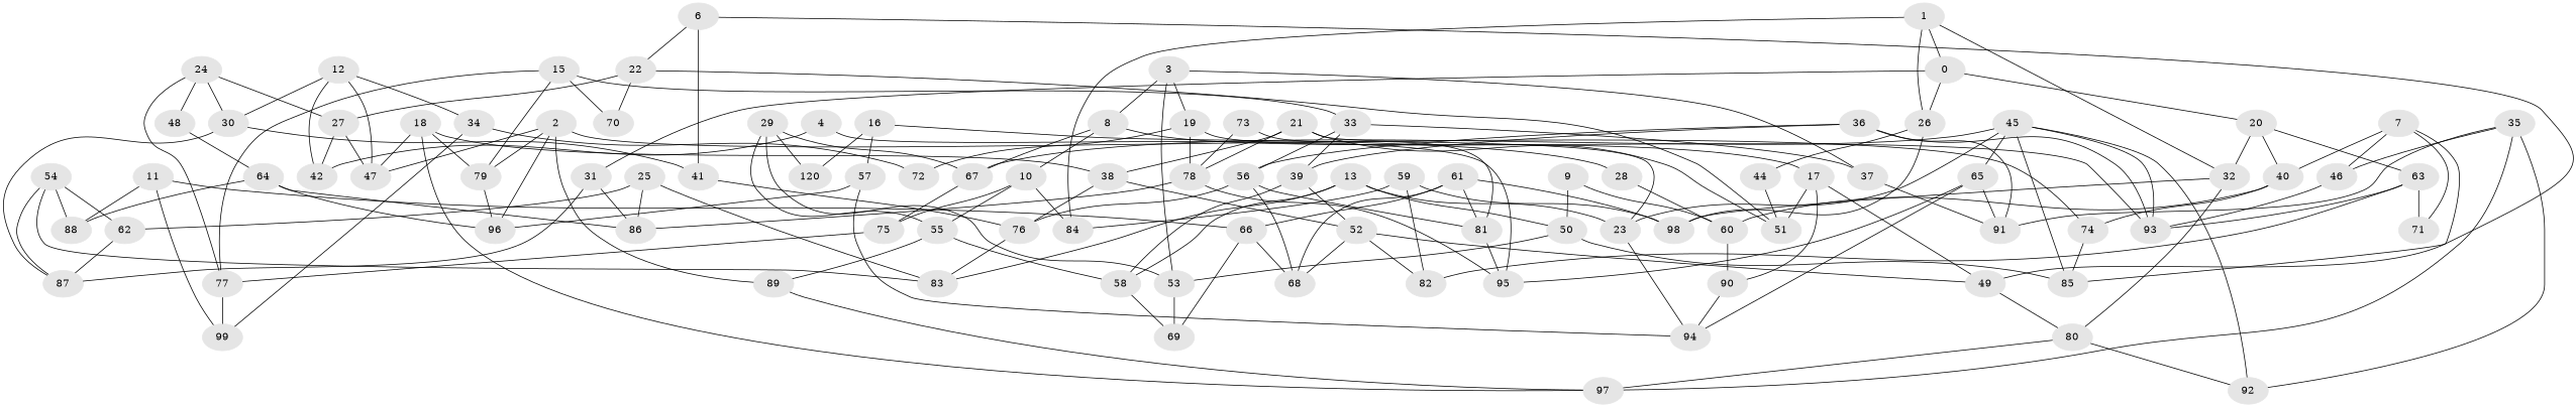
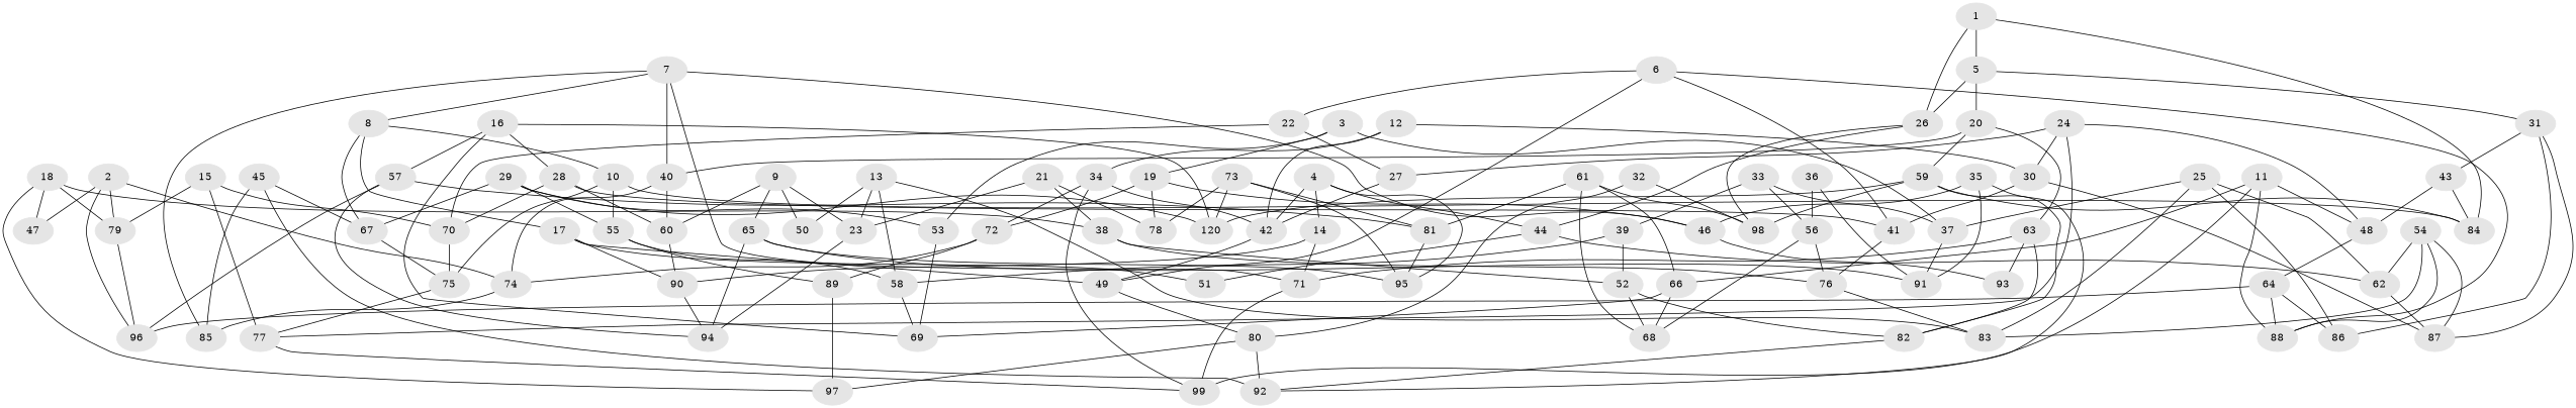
  graph {
    node [color=gray90 style=filled]
    1
-   5 [label=0]
+   5
    26
    32
    84
    20
    31
    44
    98
    80
    2
    47
    74
    79
    96
    85
    3
    8
    19
    37
    53
    10
    17
    67
    46
    72
    78
    91
    69
    4
+   14
    42
    95
    71
    90
    49
    51
    62
    40
    63
+   43
    86
    87
    6
    22
    41
    88
    70
    27
    76
    7
    60
    93
    99
    55
    75
    9
    23
    50
    65
    94
    58
    89
    77
    11
    48
    66
    64
    68
    12
    30
    34
    13
    83
    97
    15
    33
    39
    56
    16
    28
    57
    n83 [label=120]
    81
    18
    38
    52
    82
    21
    24
    25
    29
    92
    35
    36
    45
    54
    59
    61
    73
    1 -- 5
    1 -- 26
-   1 -- 32
    1 -- 84
    5 -- 26
    5 -- 20
    5 -- 31
    26 -- 44
    26 -- 98
    32 -- 98
    32 -- 80
-   20 -- 32
+   20 -- 59
    20 -- 40
    20 -- 63
+   31 -- 43
    31 -- 86
    31 -- 87
    44 -- 51
+   44 -- 62
    80 -- 97
    80 -- 92
    2 -- 47
    2 -- 74
    2 -- 79
    2 -- 96
    74 -- 85
    79 -- 96
-   3 -- 8
+   7 -- 8
    3 -- 19
    3 -- 37
    3 -- 53
    8 -- 10
    8 -- 17
    8 -- 67
-   19 -- 93
+   19 -- 46
    19 -- 72
    19 -- 78
    37 -- 91
    53 -- 69
    10 -- 84
    10 -- 55
    10 -- 75
    17 -- 90
    17 -- 49
    17 -- 51
    67 -- 75
    46 -- 93
-   2 -- 89
-   78 -- 86
+   72 -- 74
+   72 -- 89
+   4 -- 44
+   4 -- 14
    4 -- 42
    4 -- 95
-   52 -- 49
+   14 -- 71
+   14 -- 90
+   42 -- 49
+   71 -- 99
    90 -- 94
    49 -- 80
    62 -- 87
    40 -- 74
    40 -- 60
    63 -- 71
    63 -- 93
    63 -- 82
+   43 -- 84
+   43 -- 48
    6 -- 49
    6 -- 22
    6 -- 41
-   22 -- 51
+   6 -- 88
    22 -- 70
    22 -- 27
    41 -- 76
-   27 -- 47
+   70 -- 75
    27 -- 42
    76 -- 83
    7 -- 85
    7 -- 46
    7 -- 71
    7 -- 40
    60 -- 90
    55 -- 58
    55 -- 89
    75 -- 77
    9 -- 60
-   45 -- 23
+   9 -- 23
    9 -- 50
-   45 -- 65
+   9 -- 65
    23 -- 94
-   50 -- 85
-   50 -- 53
    65 -- 91
    65 -- 95
    65 -- 94
    58 -- 69
    89 -- 97
    77 -- 99
    11 -- 88
    11 -- 99
+   11 -- 48
    11 -- 66
    48 -- 64
    66 -- 69
    66 -- 68
    64 -- 96
    64 -- 86
    64 -- 88
-   12 -- 47
    12 -- 42
    12 -- 30
    12 -- 34
    30 -- 87
    30 -- 41
    34 -- 72
+   34 -- 42
    34 -- 99
    13 -- 23
    13 -- 50
    13 -- 58
    13 -- 83
    15 -- 79
    15 -- 70
    15 -- 77
-   15 -- 33
    33 -- 37
    33 -- 39
    33 -- 56
    39 -- 58
    39 -- 52
    56 -- 76
    56 -- 68
+   16 -- 69
    16 -- 28
    16 -- 57
    16 -- n83
+   28 -- 41
+   28 -- 70
    28 -- 60
    57 -- 96
    57 -- 94
-   56 -- 81
+   57 -- 81
    81 -- 95
    18 -- 47
    18 -- 79
    18 -- 97
    18 -- 38
    38 -- 76
    38 -- 52
    52 -- 68
    52 -- 82
+   82 -- 92
    21 -- 78
-   21 -- 51
    21 -- 23
    21 -- 38
    24 -- 27
    24 -- 77
    24 -- 48
    24 -- 30
+   25 -- 37
    25 -- 62
    25 -- 86
    25 -- 83
    29 -- 53
    29 -- 67
    29 -- 55
    29 -- n83
    35 -- 46
    35 -- 91
-   35 -- 97
    35 -- 92
    36 -- 91
-   36 -- 93
-   36 -- 39
    36 -- 56
    45 -- 85
    45 -- 67
-   45 -- 93
    45 -- 92
    54 -- 62
    54 -- 87
    54 -- 88
    54 -- 83
    59 -- 84
    59 -- 98
+   59 -- n83
    59 -- 82
    61 -- 98
    61 -- 66
    61 -- 68
    61 -- 81
    73 -- 78
-   78 -- 95
+   73 -- 95
+   73 -- n83
    73 -- 81
  }
